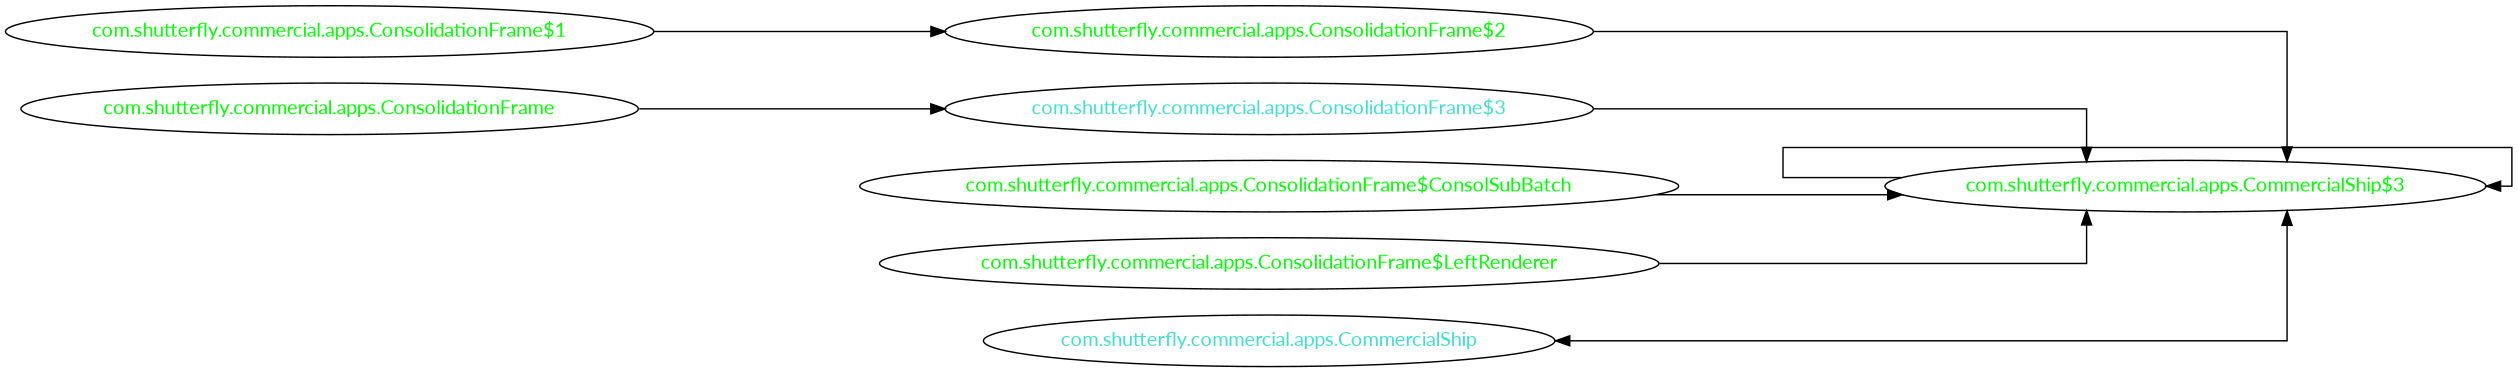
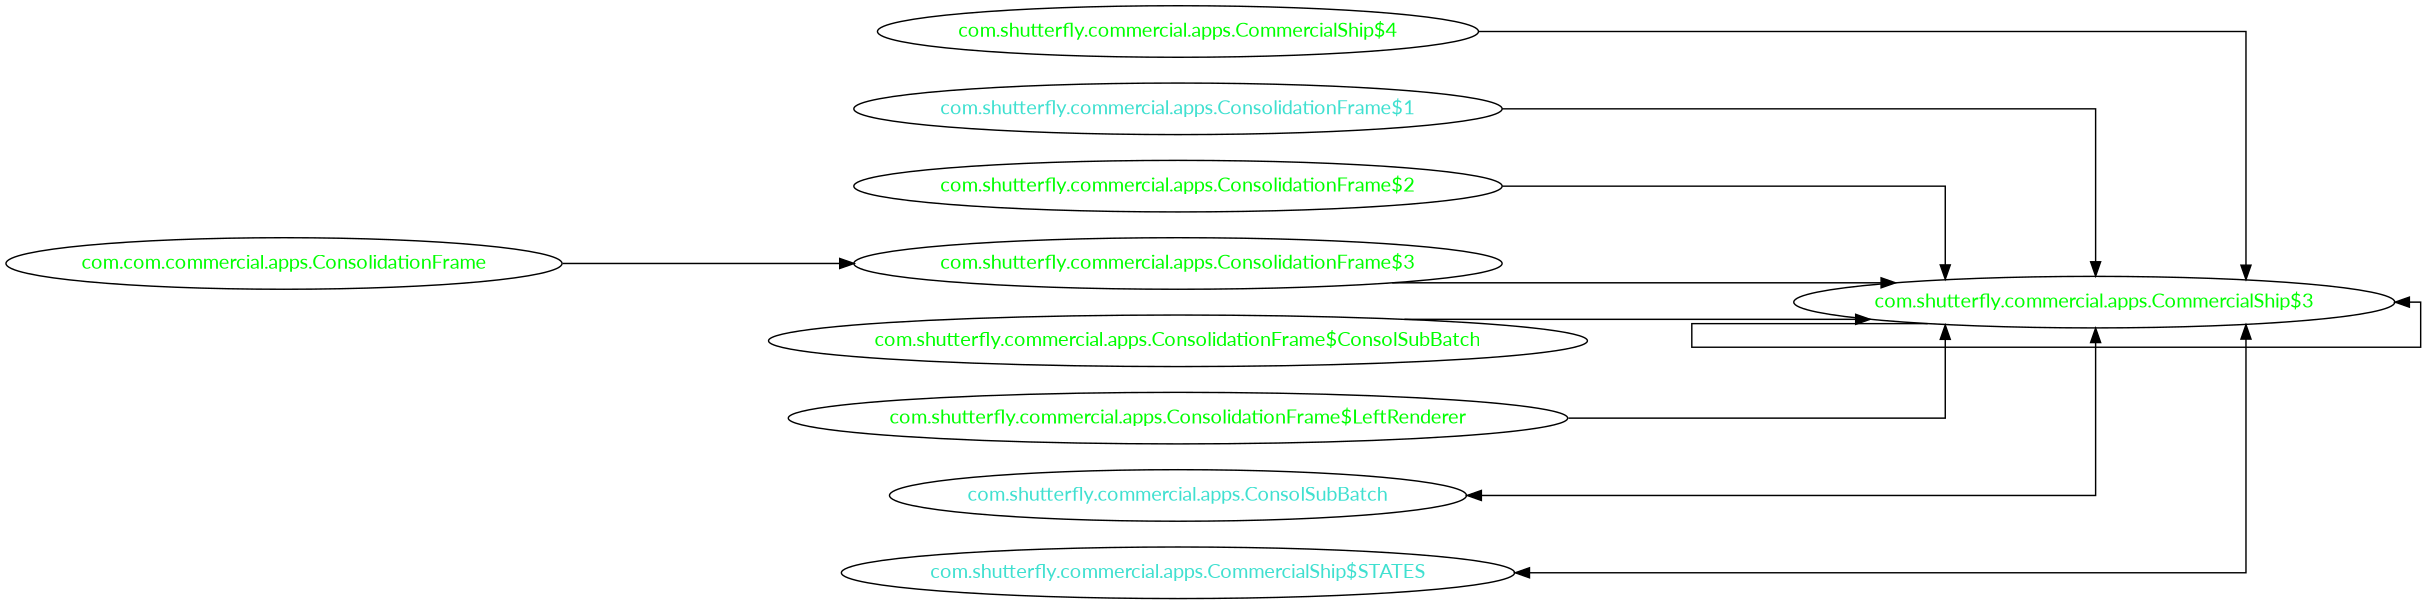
  digraph {
    concentrate=true
    fontname=Lato
    rankdir=LR
    ranksep=2.0
    splines=ortho
    node [fontcolor=green fontname=Lato]
    edge [fontname=Lato]
    "com.shutterfly.commercial.apps.CommercialShip$3"
-   "com.shutterfly.commercial.apps.ConsolidationFrame$1"
+   "com.shutterfly.commercial.apps.CommercialShip$4"
+   "com.shutterfly.commercial.apps.ConsolidationFrame$1" [fontcolor=turquoise]
    "com.shutterfly.commercial.apps.ConsolidationFrame$2"
-   "com.shutterfly.commercial.apps.ConsolidationFrame"
-   "com.shutterfly.commercial.apps.ConsolidationFrame$3" [fontcolor=turquoise]
+   "com.shutterfly.commercial.apps.ConsolidationFrame" [label="com.com.commercial.apps.ConsolidationFrame"]
+   "com.shutterfly.commercial.apps.ConsolidationFrame$3"
    "com.shutterfly.commercial.apps.ConsolidationFrame$ConsolSubBatch"
    "com.shutterfly.commercial.apps.ConsolidationFrame$LeftRenderer"
-   "com.shutterfly.commercial.apps.CommercialShip" [fontcolor=turquoise]
+   "com.shutterfly.commercial.apps.CommercialShip" [fontcolor=turquoise label="com.shutterfly.commercial.apps.ConsolSubBatch"]
+   "com.shutterfly.commercial.apps.CommercialShip$STATES" [fontcolor=turquoise]
    "com.shutterfly.commercial.apps.CommercialShip$3" -> "com.shutterfly.commercial.apps.CommercialShip$3"
-   "com.shutterfly.commercial.apps.ConsolidationFrame$1" -> "com.shutterfly.commercial.apps.ConsolidationFrame$2"
+   "com.shutterfly.commercial.apps.CommercialShip$4" -> "com.shutterfly.commercial.apps.CommercialShip$3"
+   "com.shutterfly.commercial.apps.ConsolidationFrame$1" -> "com.shutterfly.commercial.apps.CommercialShip$3"
    "com.shutterfly.commercial.apps.ConsolidationFrame$2" -> "com.shutterfly.commercial.apps.CommercialShip$3"
    "com.shutterfly.commercial.apps.ConsolidationFrame" -> "com.shutterfly.commercial.apps.ConsolidationFrame$3"
    "com.shutterfly.commercial.apps.ConsolidationFrame$3" -> "com.shutterfly.commercial.apps.CommercialShip$3"
    "com.shutterfly.commercial.apps.ConsolidationFrame$ConsolSubBatch" -> "com.shutterfly.commercial.apps.CommercialShip$3"
    "com.shutterfly.commercial.apps.ConsolidationFrame$LeftRenderer" -> "com.shutterfly.commercial.apps.CommercialShip$3"
    "com.shutterfly.commercial.apps.CommercialShip" -> "com.shutterfly.commercial.apps.CommercialShip$3" [dir=both]
+   "com.shutterfly.commercial.apps.CommercialShip$STATES" -> "com.shutterfly.commercial.apps.CommercialShip$3" [dir=both]
  }
